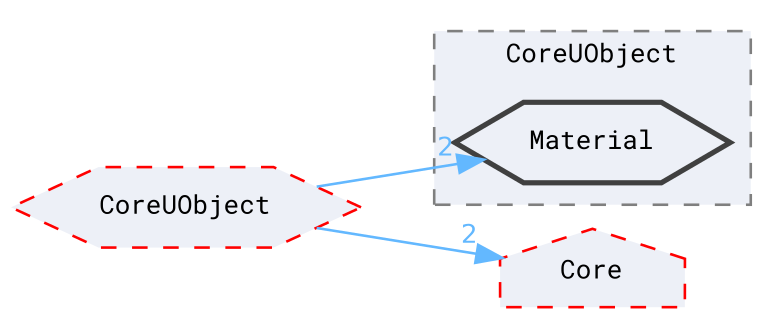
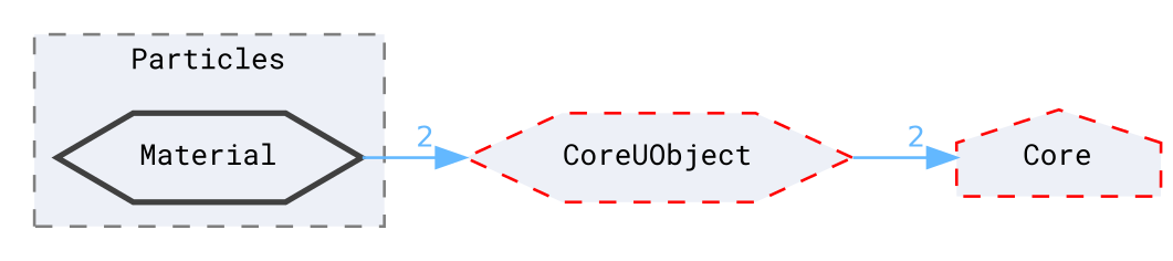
  digraph {
    compound=true
    fontname="Roboto Mono"
    rankdir=LR
    node [color=red fillcolor="#edf0f7" fontname="Roboto Mono" fontsize=10 shape=hexagon style="filled,dashed"]
    edge [color=steelblue1 fontcolor=steelblue1 fontname="Roboto Mono" fontsize=10 headlabel=2 labeldistance=1.5 labelfontname=Helvetica labelfontsize=10 style=solid]
    n1 [color=grey25 height=0.2 label=Material style="filled,bold" width=0.4]
    n2 [height=0.2 label=CoreUObject width=0.4]
    n3 [height=0.2 label=Core shape=house width=0.4]
    subgraph cluster_1 {
      bgcolor="#edf0f7"
      fontsize=10
-     label=CoreUObject
+     label=Particles
      pencolor=grey50
      style="filled,dashed"
      n1
    }
-   n2 -> n1
+   n1 -> n2
    n2 -> n3
  }
